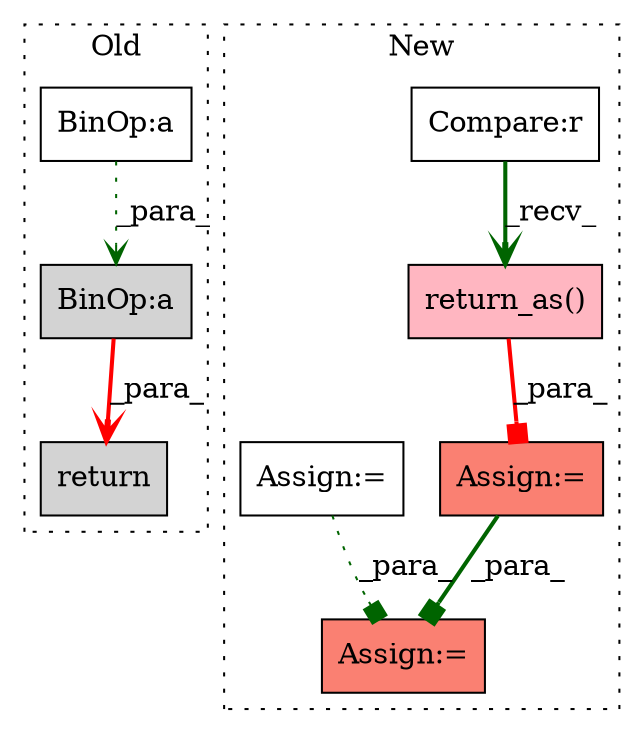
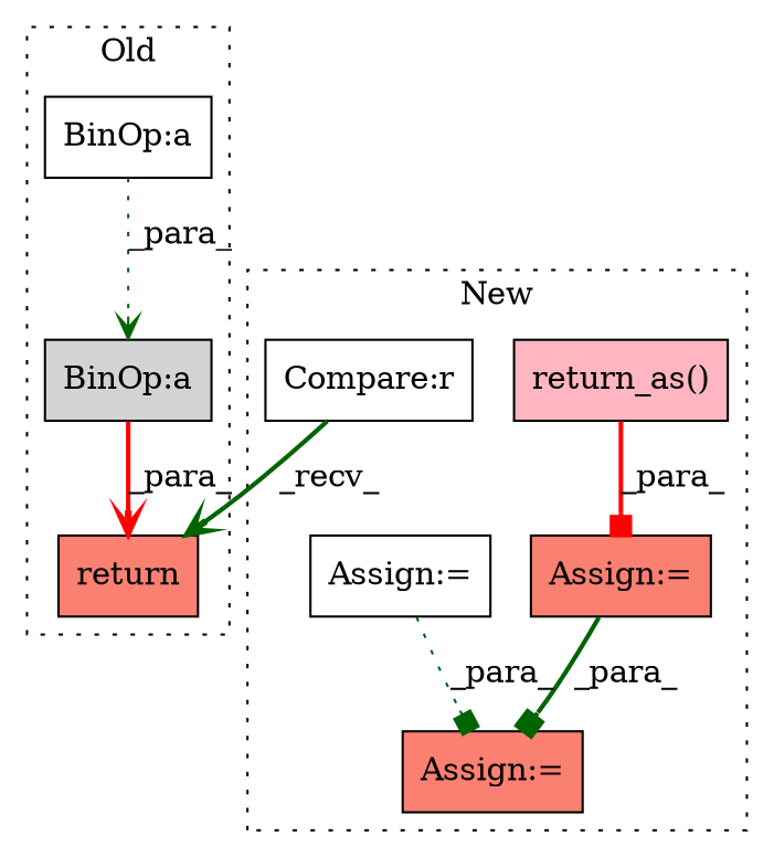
  digraph {
    node [a=68 fillcolor=white l=3 shape=box style=filled]
    edge [arrowhead=vee color=darkgreen style=bold]
-   n1 [a=93 fillcolor=lightgrey l=7 label=return s=3410]
+   n1 [a=93 fillcolor=salmon l=7 label=return s=3410]
    n2 [a=82 fillcolor=lightgrey label="BinOp:a" s=3537]
    n3 [a=82 l=28 label="BinOp:a" s=3496]
    n4 [a=75 fillcolor=lightpink l="37,2" label="return_as()" s="1531,1573"]
    n5 [fillcolor=salmon label="Assign:=" s=1585]
    n6 [fillcolor=salmon label="Assign:=" s=1478]
    n7 [a=40 l=12 label="Compare:r" s=1546]
    n8 [label="Assign:=" s=1399]
    subgraph cluster_1 {
      label=Old
      style=dotted
      n1
      n2
      n3
    }
    subgraph cluster_2 {
      label=New
      style=dotted
      n4
      n5
      n6
      n7
      n8
    }
    n2 -> n1 [color=red label=_para_]
    n3 -> n2 [label=_para_ style=dotted]
    n4 -> n6 [arrowhead=box color=red label=_para_]
    n6 -> n5 [arrowhead=box label=_para_]
-   n7 -> n4 [label=_recv_]
+   n7 -> n1 [label=_recv_]
    n8 -> n5 [arrowhead=box label=_para_ style=dotted]
  }
